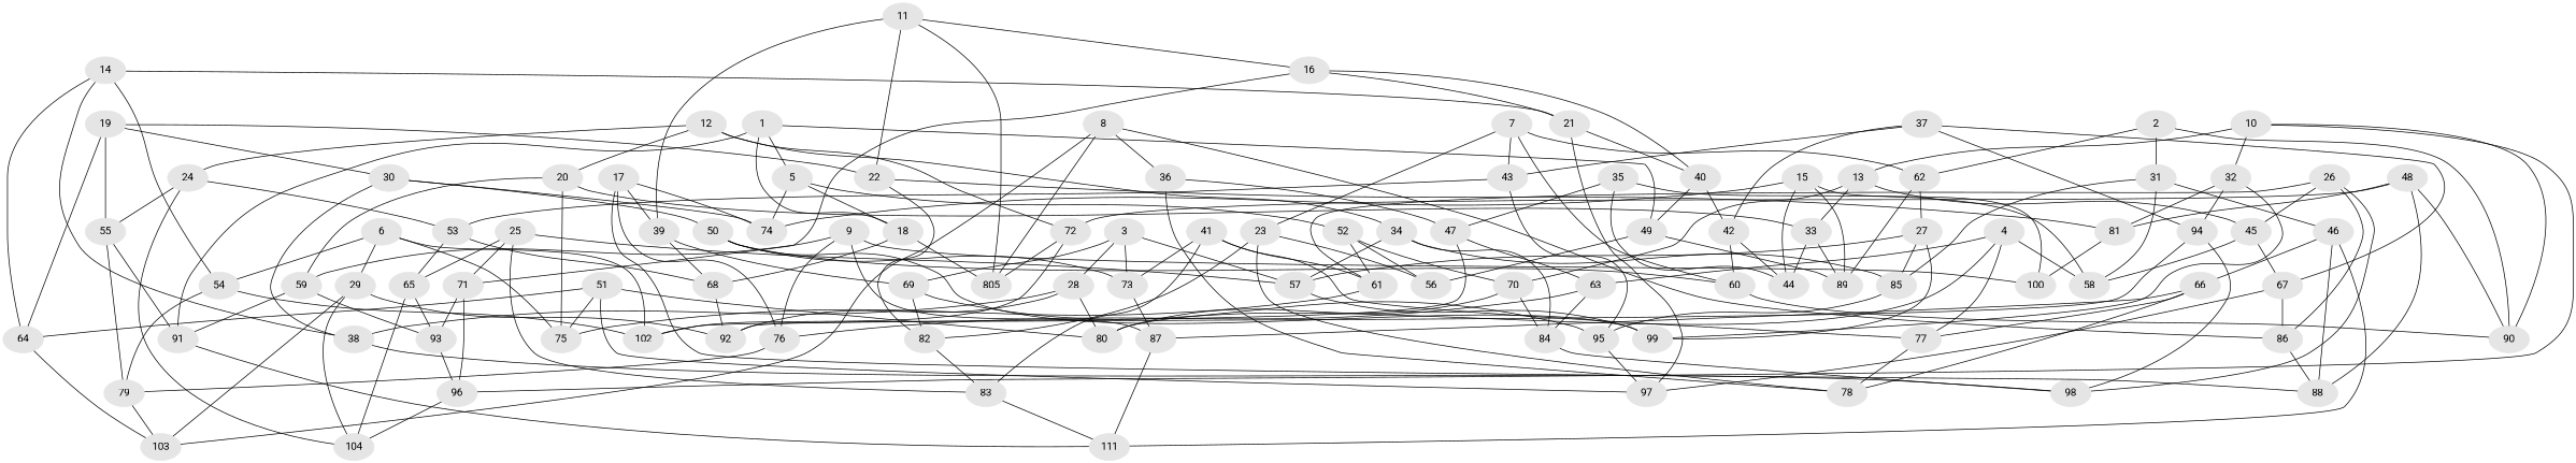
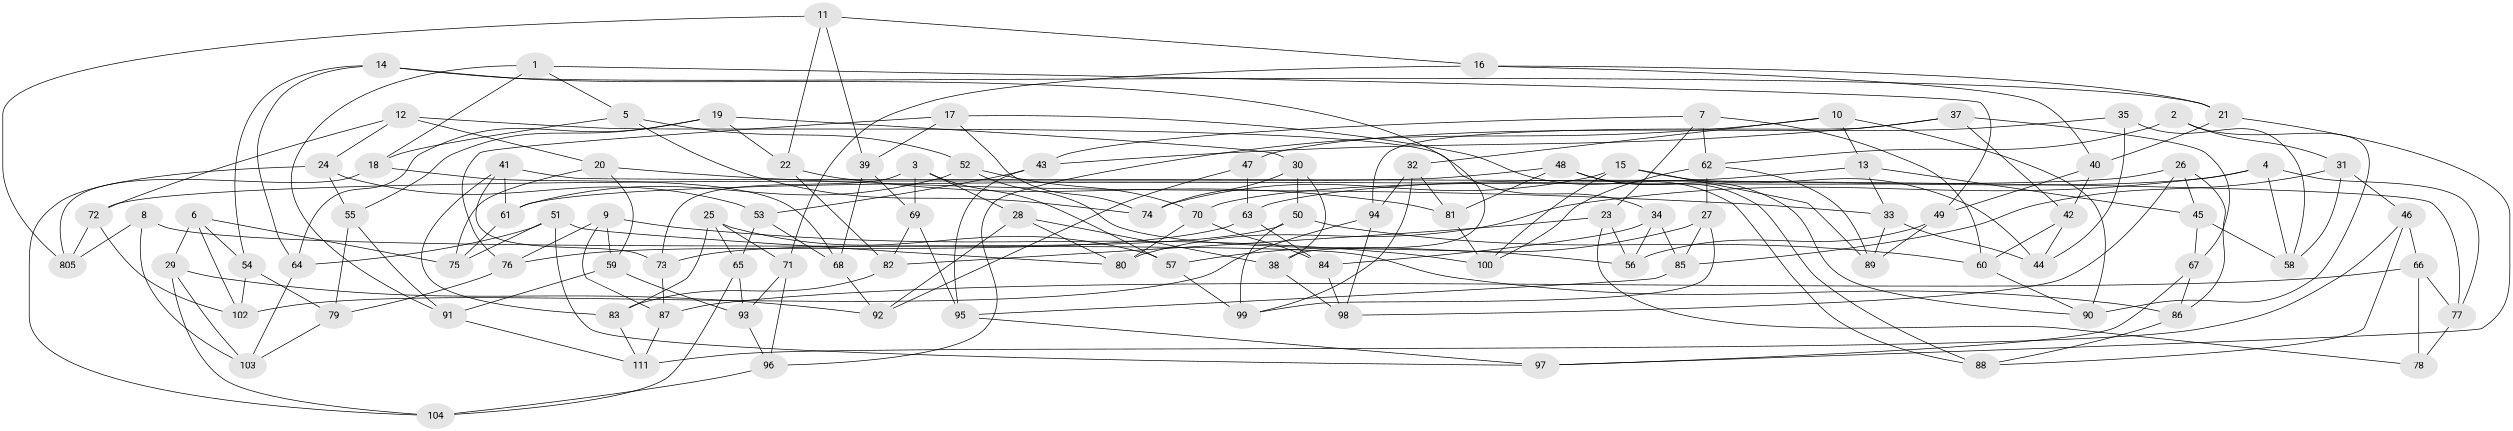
  graph {
    fontname=Roboto
    node [color=gray90 fontname=Roboto style=filled]
    edge [fontname=Roboto]
    1
    5
    18
    49
    91
    52
    74
    n8 [label=805]
    68
    89
    56
    n12 [label=111]
    2
    31
    62
    90
    27
    57
    85
    99
    58
    46
    100
    3
    28
    69
    73
    80
    38
    92
    82
    95
    87
    4
    63
    77
    76
    84
    78
    70
    61
    6
    29
    54
    75
    102
    103
    104
    79
    7
    23
    43
    60
    53
    8
-   36
    86
    47
    88
    9
    59
    93
    10
    13
    32
    96
    33
    45
    81
    94
    11
    16
    22
    39
    21
    40
    71
    12
    20
    24
    34
    72
    55
    44
    67
    14
    64
    97
    98
    15
    42
    17
    19
    30
    50
    83
    65
    25
    26
    66
    35
    37
    41
    48
    51
    1 -- 5
    1 -- 18
    1 -- 49
    1 -- 91
    5 -- 18
    5 -- 52
    5 -- 74
    18 -- n8
    18 -- 68
    49 -- 89
    49 -- 56
    91 -- n12
    52 -- 56
    52 -- 70
    52 -- 61
    68 -- 92
    2 -- 31
    2 -- 62
    2 -- 90
    31 -- 85
    31 -- 58
    31 -- 46
    62 -- 89
    62 -- 27
+   62 -- 100
    27 -- 57
    27 -- 85
    27 -- 99
    57 -- 99
    85 -- 95
    46 -- n12
    46 -- 88
    46 -- 66
    3 -- 57
    3 -- 28
    3 -- 69
    3 -- 73
    28 -- 80
    28 -- 38
    28 -- 92
    69 -- 82
    69 -- 95
    73 -- 87
    38 -- 98
    82 -- 83
    95 -- 97
    87 -- n12
    4 -- 58
    4 -- 80
    4 -- 63
    4 -- 77
    63 -- 76
    63 -- 84
    77 -- 78
    76 -- 79
    84 -- 98
    70 -- 80
    70 -- 84
    61 -- 75
    6 -- 29
    6 -- 54
    6 -- 75
    6 -- 102
    29 -- 92
    29 -- 103
    29 -- 104
    54 -- 102
    54 -- 79
    79 -- 103
    7 -- 62
    7 -- 23
    7 -- 43
    7 -- 60
    23 -- 56
    23 -- 82
    23 -- 78
    43 -- 95
    43 -- 53
    60 -- 90
    53 -- 68
    53 -- 65
    8 -- n8
    8 -- 103
-   8 -- 36
    8 -- 86
-   36 -- 78
-   36 -- 47
    86 -- 88
    47 -- 92
    47 -- 63
    9 -- 100
    9 -- 87
    9 -- 76
    9 -- 59
    59 -- 91
    59 -- 93
    93 -- 96
    10 -- 90
    10 -- 13
    10 -- 32
    10 -- 96
    13 -- 70
    13 -- 33
    13 -- 45
    32 -- 99
    32 -- 81
    32 -- 94
    96 -- 104
    33 -- 89
    33 -- 44
    45 -- 58
    45 -- 67
    81 -- 100
    94 -- 102
    94 -- 98
    11 -- n8
    11 -- 16
    11 -- 22
    11 -- 39
    16 -- 21
    16 -- 40
    16 -- 71
    22 -- 82
    22 -- 81
    39 -- 68
    39 -- 69
    21 -- 40
    21 -- 97
    40 -- 49
    40 -- 42
    71 -- 93
    71 -- 96
    12 -- 20
    12 -- 24
    12 -- 34
    12 -- 72
    20 -- 75
    20 -- 59
    20 -- 33
    24 -- 104
    24 -- 53
    24 -- 55
-   34 -- 57
+   34 -- 56
    34 -- 85
    34 -- 84
    72 -- n8
    72 -- 102
    55 -- 91
    55 -- 79
    67 -- 86
    67 -- 97
    14 -- 38
    14 -- 54
    14 -- 21
    14 -- 64
    64 -- 103
    15 -- 74
    15 -- 89
    15 -- 100
    15 -- 44
    42 -- 60
    42 -- 44
    17 -- 74
    17 -- 76
    17 -- 88
    17 -- 39
    19 -- 22
    19 -- 55
    19 -- 64
    19 -- 30
    30 -- 74
    30 -- 38
    30 -- 50
    50 -- 99
    50 -- 73
    50 -- 60
    83 -- n12
    65 -- 104
    65 -- 93
    25 -- 57
    25 -- 71
    25 -- 83
    25 -- 65
    26 -- 61
    26 -- 86
    26 -- 45
    26 -- 98
    66 -- 87
    66 -- 77
    66 -- 78
    35 -- 58
    35 -- 47
    35 -- 44
    37 -- 43
    37 -- 94
    37 -- 67
    37 -- 42
    41 -- 73
    41 -- 77
    41 -- 61
    41 -- 83
    48 -- 90
    48 -- 88
    48 -- 81
    48 -- 72
    51 -- 80
    51 -- 75
    51 -- 64
    51 -- 97
  }
